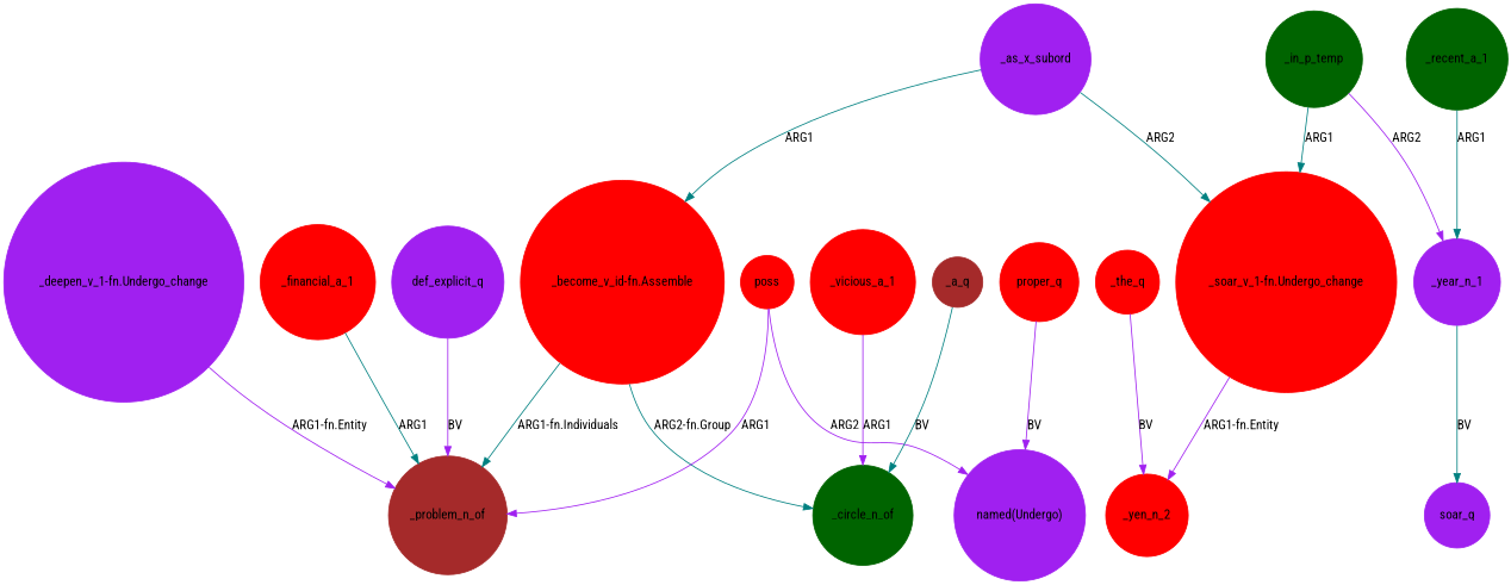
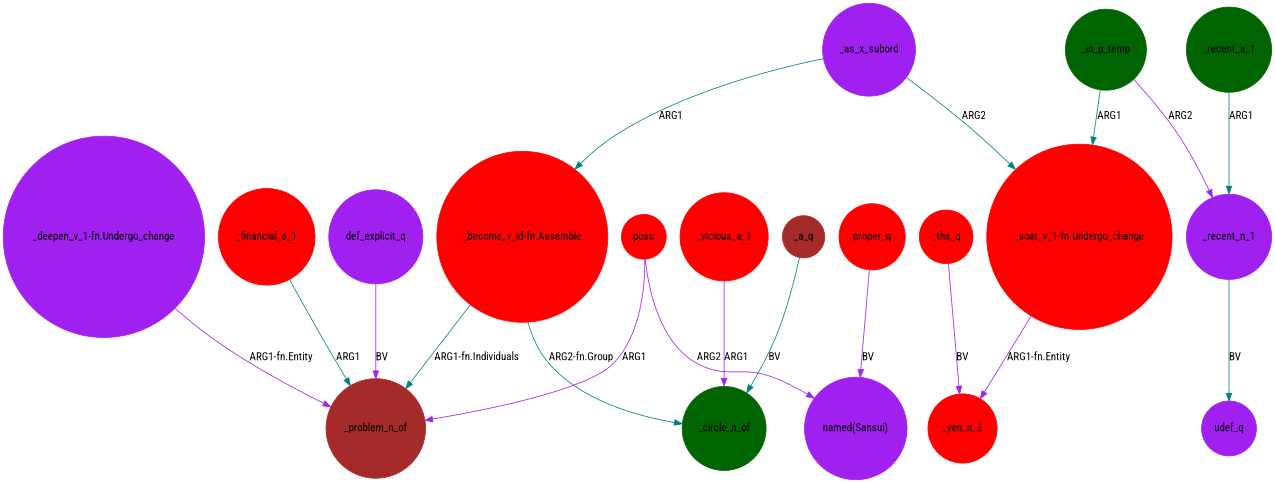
  digraph {
    fontname="Roboto Condensed"
    node [color=red fontname="Roboto Condensed" shape=circle style=filled]
    edge [color=teal fontname="Roboto Condensed"]
    _problem_n_of [color=brown]
    "_become_v_id-fn.Assemble"
    _circle_n_of [color=darkgreen]
    _in_p_temp [color=darkgreen]
    "_soar_v_1-fn.Undergo_change"
-   _year_n_1 [color=purple]
+   _year_n_1 [color=purple label=_recent_n_1]
    _yen_n_2
-   udef_q [color=purple label=soar_q]
+   udef_q [color=purple]
    _recent_a_1 [color=darkgreen]
    poss
-   "named(Sansui)" [color=purple label="named(Undergo)"]
+   "named(Sansui)" [color=purple]
    _the_q
    proper_q
    _vicious_a_1
    "_deepen_v_1-fn.Undergo_change" [color=purple]
    _a_q [color=brown]
    _as_x_subord [color=purple]
    def_explicit_q [color=purple]
    _financial_a_1
    "_become_v_id-fn.Assemble" -> _problem_n_of [label="ARG1-fn.Individuals"]
    "_become_v_id-fn.Assemble" -> _circle_n_of [label="ARG2-fn.Group"]
    _in_p_temp -> "_soar_v_1-fn.Undergo_change" [label=ARG1]
    _in_p_temp -> _year_n_1 [color=purple label=ARG2]
    "_soar_v_1-fn.Undergo_change" -> _yen_n_2 [color=purple label="ARG1-fn.Entity"]
    _year_n_1 -> udef_q [label=BV]
    _recent_a_1 -> _year_n_1 [label=ARG1]
    poss -> _problem_n_of [color=purple label=ARG1]
    poss -> "named(Sansui)" [color=purple label=ARG2]
    _the_q -> _yen_n_2 [color=purple label=BV]
    proper_q -> "named(Sansui)" [color=purple label=BV]
    _vicious_a_1 -> _circle_n_of [color=purple label=ARG1]
    "_deepen_v_1-fn.Undergo_change" -> _problem_n_of [color=purple label="ARG1-fn.Entity"]
    _a_q -> _circle_n_of [label=BV]
    _as_x_subord -> "_become_v_id-fn.Assemble" [label=ARG1]
    _as_x_subord -> "_soar_v_1-fn.Undergo_change" [label=ARG2]
    def_explicit_q -> _problem_n_of [color=purple label=BV]
    _financial_a_1 -> _problem_n_of [label=ARG1]
  }
